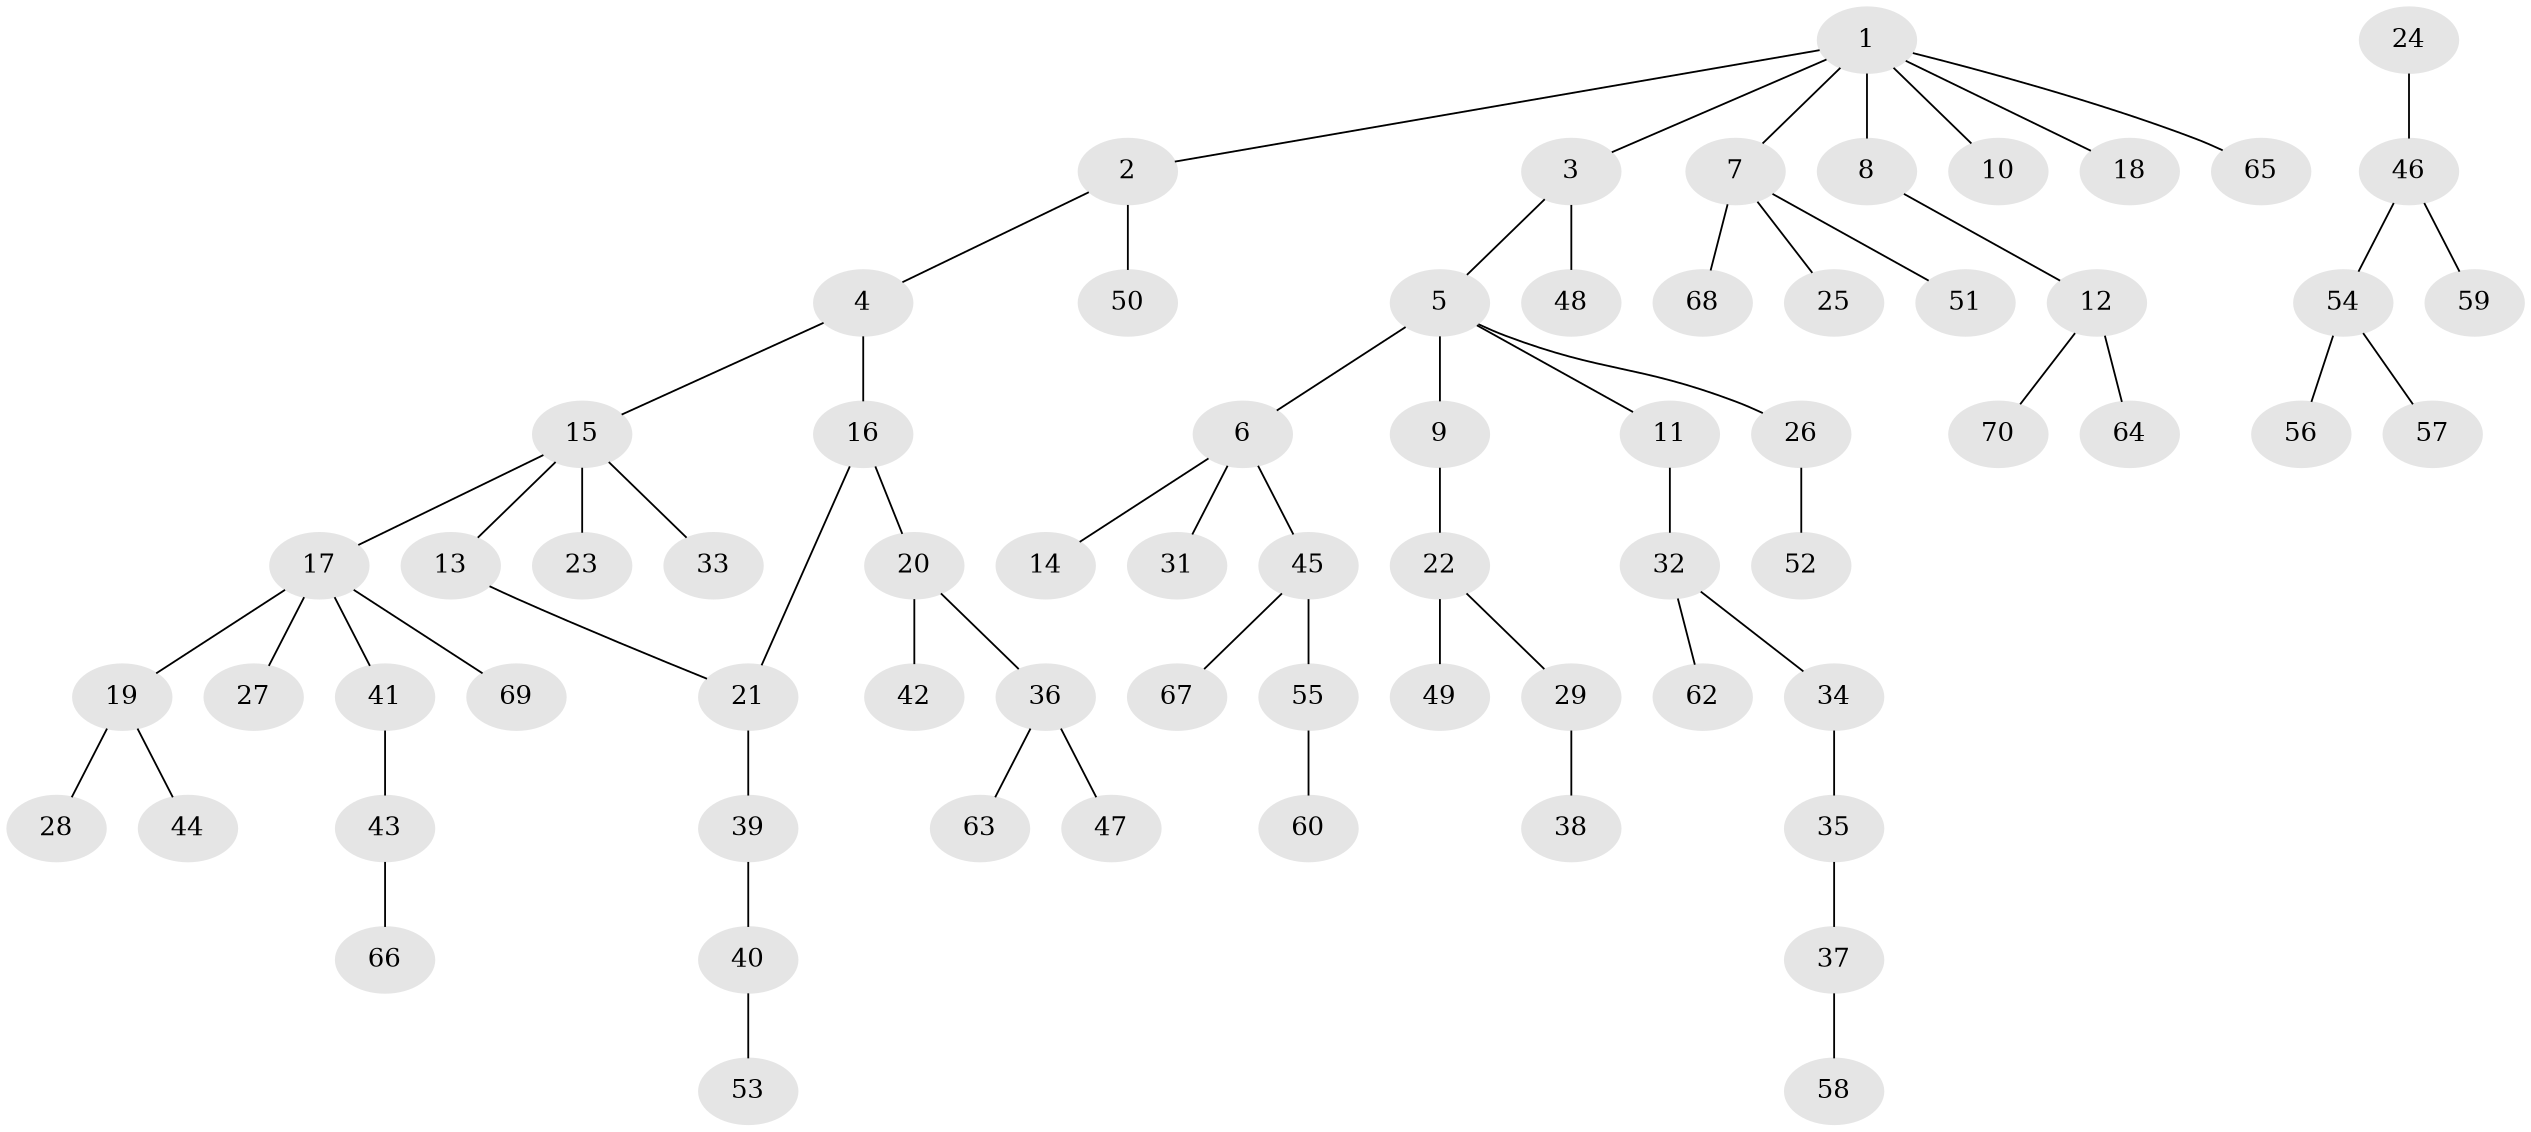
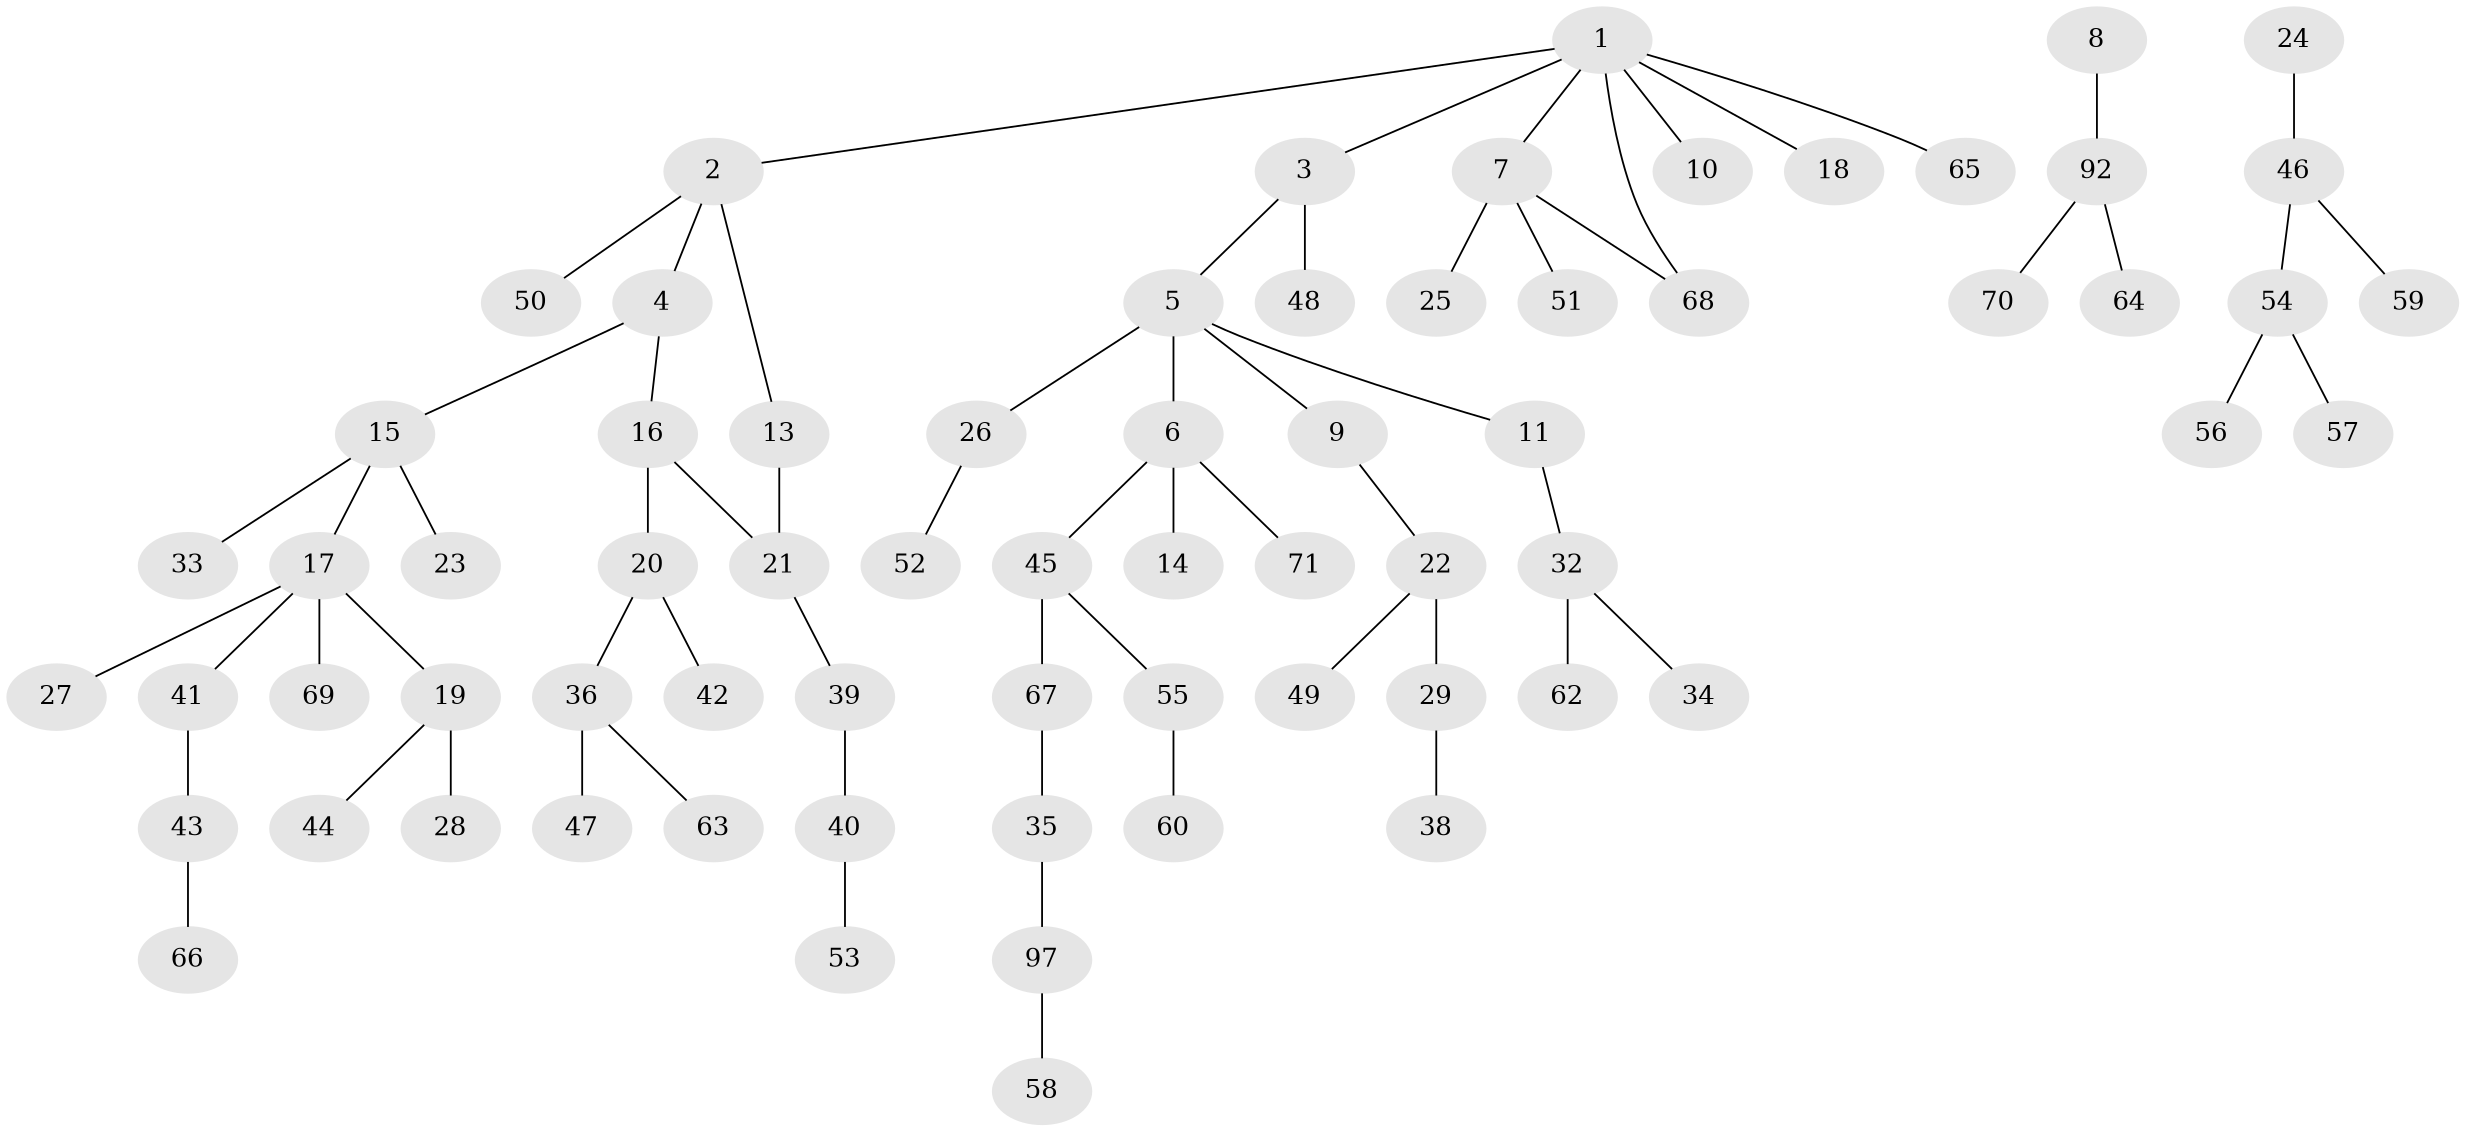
  graph {
    node [color=gray90 style=filled]
    1
    2
    3
    7
    8
    10
    18
    65
    4
    13
    50
    5
    48
    25
    51
    68
-   12
+   12 [label=92]
    15
    16
    21
    6
    9
    11
    26
    17
    23
    33
    20
    14
-   31
+   31 [label=71]
    45
    22
    32
    52
    55
    67
    n37 [label=70]
    64
    29
    49
    34
    62
    39
    19
    27
    41
    69
    36
    42
    24
    46
    28
    44
    43
    47
    63
    40
    38
    54
    59
    35
-   37
+   37 [label=97]
    58
    53
    66
    60
    56
    57
    1 -- 2
    1 -- 3
    1 -- 7
-   1 -- 8
+   1 -- 68
    1 -- 10
    1 -- 18
    1 -- 65
    2 -- 4
-   15 -- 13
+   2 -- 13
    2 -- 50
    3 -- 5
    3 -- 48
    7 -- 25
    7 -- 51
    7 -- 68
    8 -- 12
    4 -- 15
    4 -- 16
    13 -- 21
    5 -- 6
    5 -- 9
    5 -- 11
    5 -- 26
    12 -- n37
    12 -- 64
    15 -- 17
    15 -- 23
    15 -- 33
    16 -- 21
    16 -- 20
    21 -- 39
    6 -- 14
    6 -- 31
    6 -- 45
    9 -- 22
    11 -- 32
    26 -- 52
    17 -- 19
    17 -- 27
    17 -- 41
    17 -- 69
    20 -- 36
    20 -- 42
    45 -- 55
    45 -- 67
    22 -- 29
    22 -- 49
    32 -- 34
    32 -- 62
    55 -- 60
    29 -- 38
-   34 -- 35
+   67 -- 35
    39 -- 40
    19 -- 28
    19 -- 44
    41 -- 43
    36 -- 47
    36 -- 63
    24 -- 46
    46 -- 54
    46 -- 59
    43 -- 66
    40 -- 53
    54 -- 56
    54 -- 57
    35 -- 37
    37 -- 58
  }
